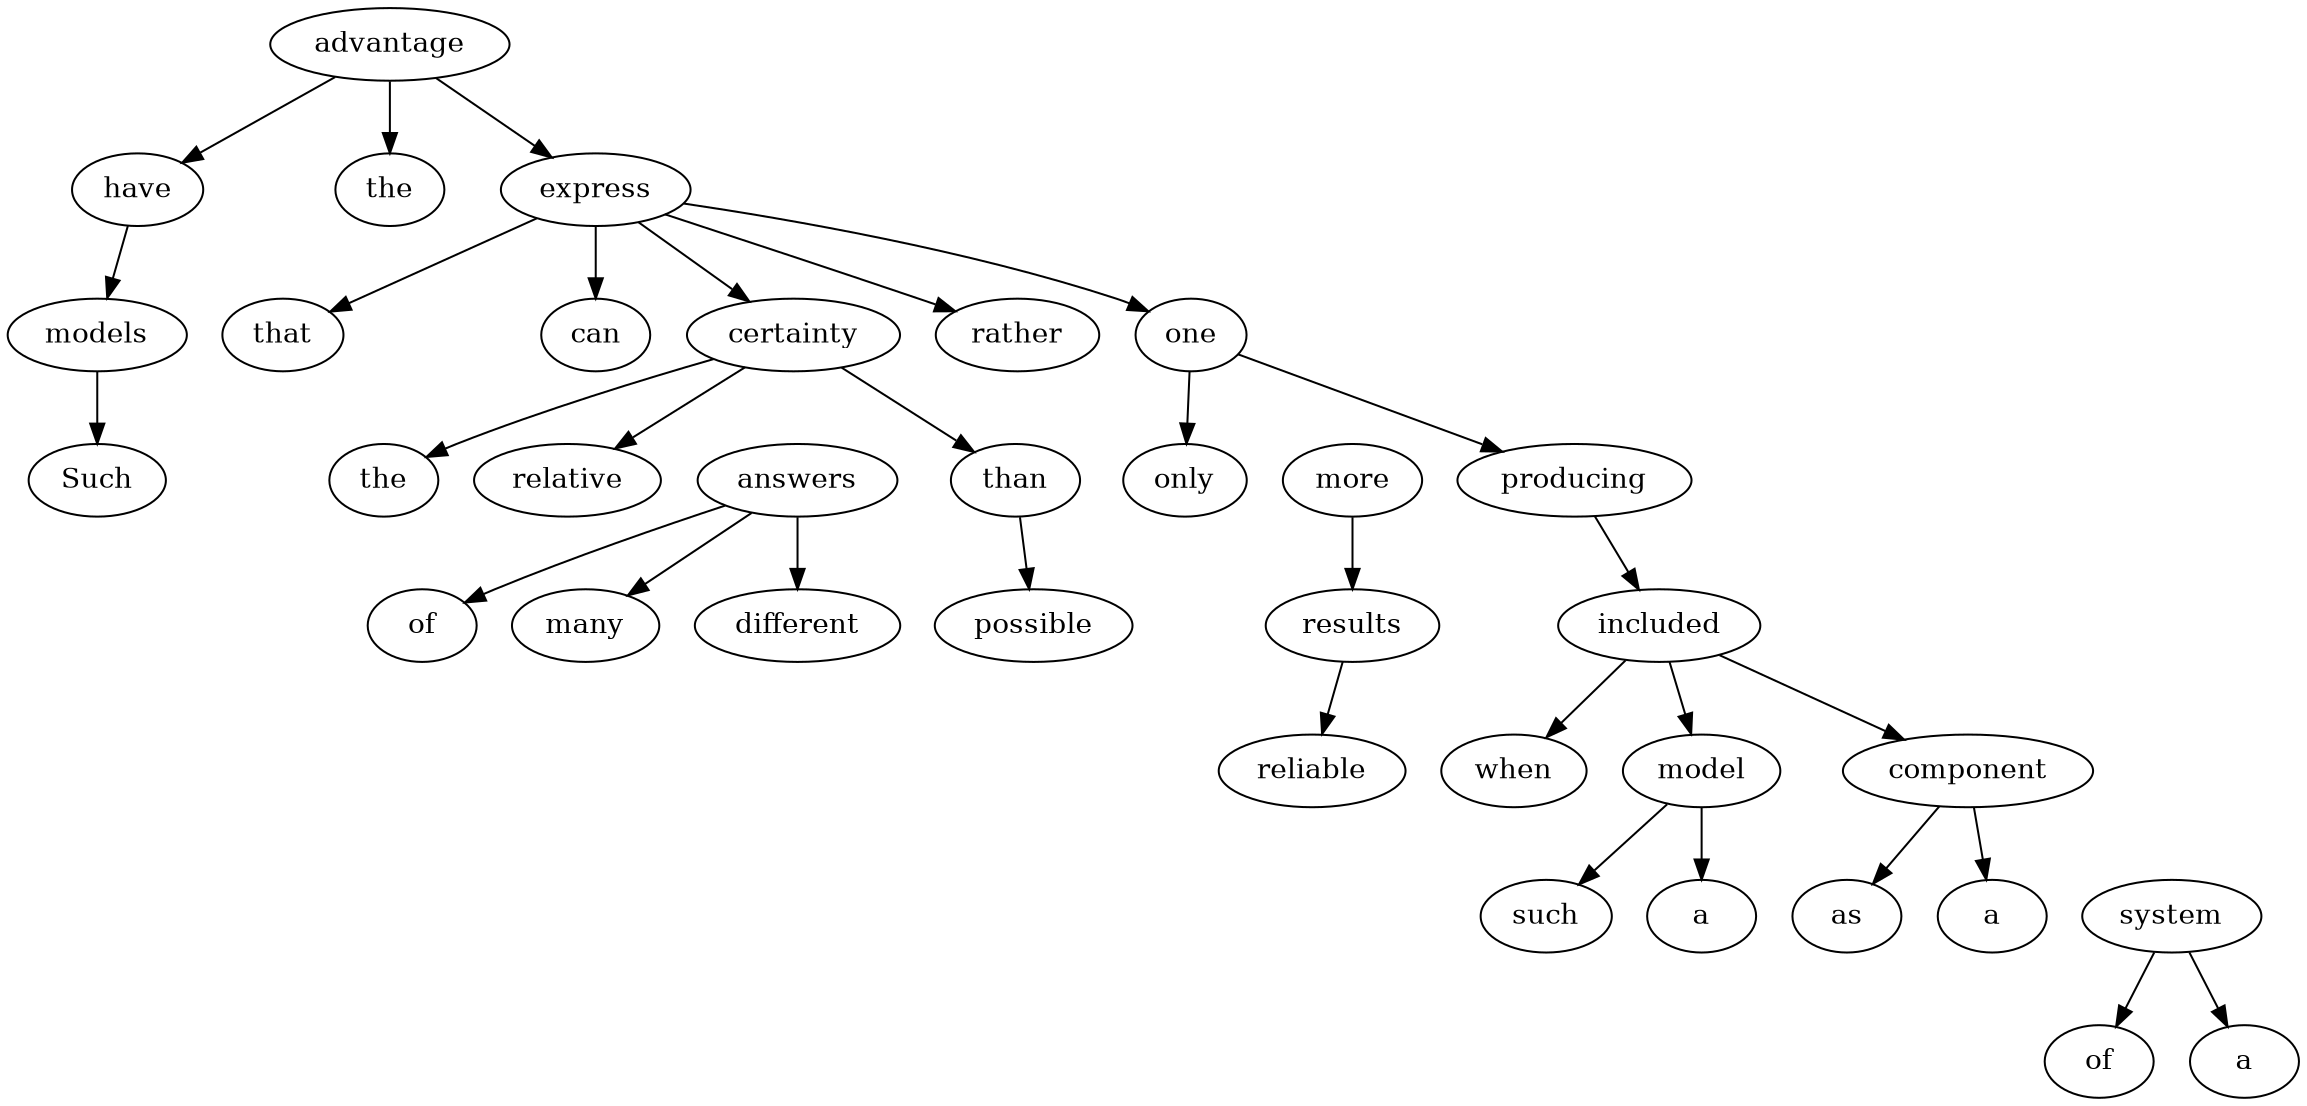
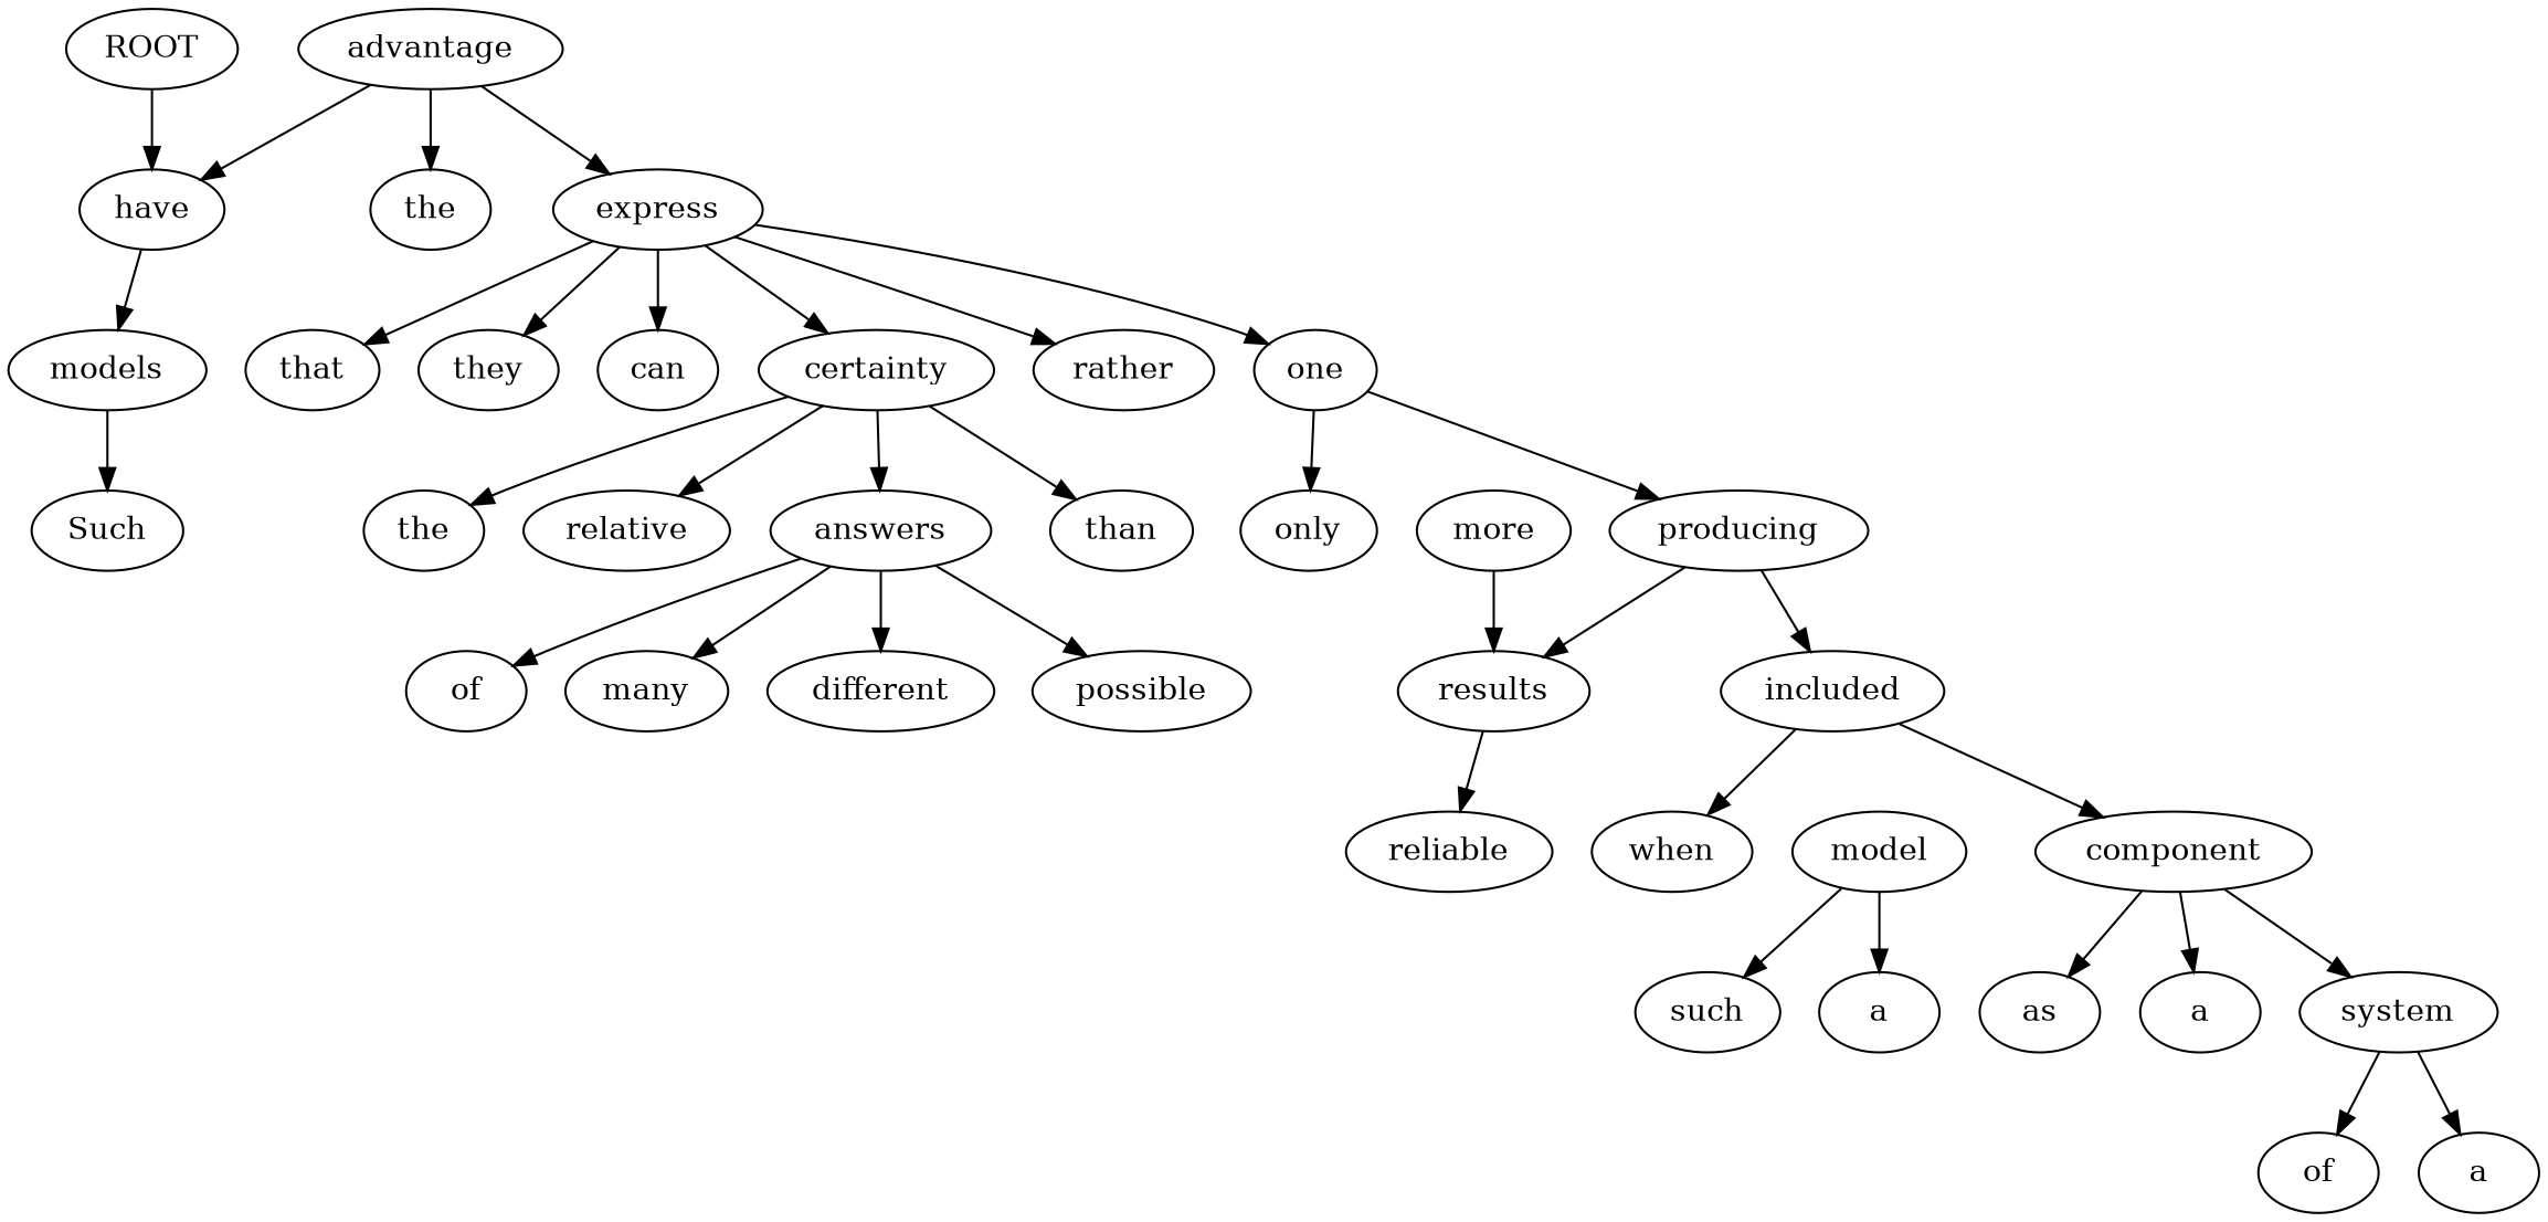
  digraph {
+   n1 [label=ROOT]
    n2 [label=have]
    n3 [label=models]
    n4 [label=Such]
    n5 [label=advantage]
    n6 [label=the]
    n7 [label=express]
    n8 [label=that]
+   n9 [label=they]
    n10 [label=can]
    n11 [label=certainty]
    n12 [label=rather]
    n13 [label=one]
    n14 [label=the]
    n15 [label=relative]
    n16 [label=answers]
    n17 [label=than]
    n18 [label=only]
    n19 [label=producing]
    n20 [label=of]
    n21 [label=many]
    n22 [label=different]
    n23 [label=possible]
    n24 [label=results]
    n25 [label=included]
    n26 [label=reliable]
    n27 [label=when]
    n28 [label=model]
    n29 [label=component]
    n30 [label=more]
    n31 [label=such]
    n32 [label=a]
    n33 [label=as]
    n34 [label=a]
    n35 [label=system]
    n36 [label=of]
    n37 [label=a]
+   n1 -> n2
    n2 -> n3
    n3 -> n4
    n5 -> n2
    n5 -> n6
    n5 -> n7
    n7 -> n8
+   n7 -> n9
    n7 -> n10
    n7 -> n11
    n7 -> n12
    n7 -> n13
    n11 -> n14
    n11 -> n15
+   n11 -> n16
    n11 -> n17
    n13 -> n18
    n13 -> n19
    n16 -> n20
    n16 -> n21
    n16 -> n22
-   n17 -> n23
+   n16 -> n23
+   n19 -> n24
    n19 -> n25
    n24 -> n26
    n25 -> n27
-   n25 -> n28
    n25 -> n29
    n28 -> n31
    n28 -> n32
    n29 -> n33
    n29 -> n34
+   n29 -> n35
    n30 -> n24
    n35 -> n36
    n35 -> n37
  }
